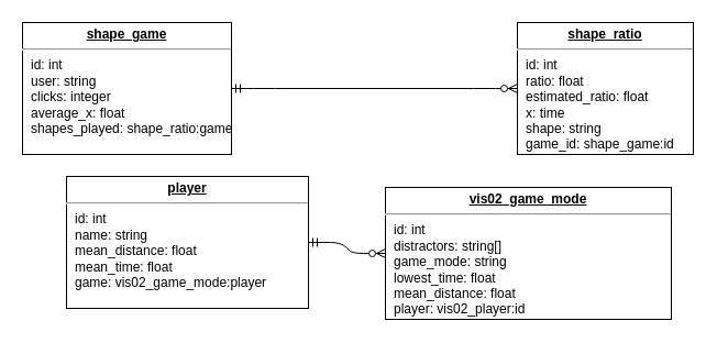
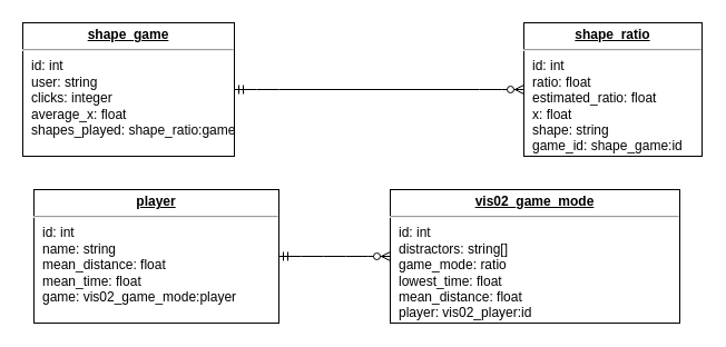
  <mxCell id="0" />
  <mxCell id="1" parent="0" />
  <mxCell id="2" value="&lt;p style=&quot;margin: 0px ; margin-top: 4px ; text-align: center ; text-decoration: underline&quot;&gt;&lt;b&gt;shape_game&lt;/b&gt;&lt;/p&gt;&lt;hr&gt;&lt;p style=&quot;margin: 0px ; margin-left: 8px&quot;&gt;id: int&lt;br&gt;user: string&lt;/p&gt;&lt;p style=&quot;margin: 0px ; margin-left: 8px&quot;&gt;clicks: integer&lt;br&gt;&lt;/p&gt;&lt;p style=&quot;margin: 0px ; margin-left: 8px&quot;&gt;average_x: float&lt;br&gt;&lt;/p&gt;&lt;p style=&quot;margin: 0px ; margin-left: 8px&quot;&gt;shapes_played: shape_ratio:game_id&lt;/p&gt;" style="verticalAlign=top;align=left;overflow=fill;fontSize=12;fontFamily=Helvetica;html=1;rounded=0;shadow=0;comic=0;labelBackgroundColor=none;strokeWidth=1" parent="1" vertex="1"><mxGeometry x="20" y="20" width="190" height="120" as="geometry" /></mxCell>
- <mxCell id="3" value="&lt;p style=&quot;margin: 0px ; margin-top: 4px ; text-align: center ; text-decoration: underline&quot;&gt;&lt;b&gt;shape_ratio&lt;/b&gt;&lt;/p&gt;&lt;hr&gt;&lt;p style=&quot;margin: 0px ; margin-left: 8px&quot;&gt;id: int&lt;/p&gt;&lt;p style=&quot;margin: 0px ; margin-left: 8px&quot;&gt;ratio: float&lt;br&gt;estimated_ratio: float&lt;/p&gt;&lt;p style=&quot;margin: 0px ; margin-left: 8px&quot;&gt;x: time&lt;br&gt;&lt;/p&gt;&lt;p style=&quot;margin: 0px ; margin-left: 8px&quot;&gt;shape: string&lt;br&gt;&lt;/p&gt;&lt;p style=&quot;margin: 0px ; margin-left: 8px&quot;&gt;game_id: shape_game:id&lt;/p&gt;" style="verticalAlign=top;align=left;overflow=fill;fontSize=12;fontFamily=Helvetica;html=1;rounded=0;shadow=0;comic=0;labelBackgroundColor=none;strokeWidth=1" parent="1" vertex="1"><mxGeometry x="470" y="20" width="160" height="120" as="geometry" /></mxCell>
- <mxCell id="4" value="&lt;p style=&quot;margin: 0px ; margin-top: 4px ; text-align: center ; text-decoration: underline&quot;&gt;&lt;b&gt;vis02_game_mode&lt;/b&gt;&lt;/p&gt;&lt;hr&gt;&lt;p style=&quot;margin: 0px ; margin-left: 8px&quot;&gt;id: int&lt;br&gt;distractors: string[]&lt;/p&gt;&lt;p style=&quot;margin: 0px ; margin-left: 8px&quot;&gt;game_mode: string&lt;br&gt;&lt;/p&gt;&lt;p style=&quot;margin: 0px ; margin-left: 8px&quot;&gt;lowest_time: float&lt;br&gt;&lt;/p&gt;&lt;p style=&quot;margin: 0px ; margin-left: 8px&quot;&gt;mean_distance: float&lt;br&gt;&lt;/p&gt;&lt;p style=&quot;margin: 0px ; margin-left: 8px&quot;&gt;player: vis02_player:id&lt;/p&gt;" style="verticalAlign=top;align=left;overflow=fill;fontSize=12;fontFamily=Helvetica;html=1;rounded=0;shadow=0;comic=0;labelBackgroundColor=none;strokeWidth=1" vertex="1" parent="1"><mxGeometry x="350" y="170" width="260" height="120" as="geometry" /></mxCell>
- <mxCell id="5" value="&lt;p style=&quot;margin: 0px ; margin-top: 4px ; text-align: center ; text-decoration: underline&quot;&gt;&lt;b&gt;player&lt;/b&gt;&lt;/p&gt;&lt;hr&gt;&lt;p style=&quot;margin: 0px ; margin-left: 8px&quot;&gt;id: int&lt;/p&gt;&lt;p style=&quot;margin: 0px ; margin-left: 8px&quot;&gt;name: string&lt;br&gt;&lt;/p&gt;&lt;p style=&quot;margin: 0px 0px 0px 8px&quot;&gt;mean_distance: float&lt;/p&gt;&lt;p style=&quot;margin: 0px 0px 0px 8px&quot;&gt;mean_time: float&lt;/p&gt;&lt;p style=&quot;margin: 0px ; margin-left: 8px&quot;&gt;game: vis02_game_mode:player&lt;/p&gt;" style="verticalAlign=top;align=left;overflow=fill;fontSize=12;fontFamily=Helvetica;html=1;rounded=0;shadow=0;comic=0;labelBackgroundColor=none;strokeWidth=1" vertex="1" parent="1"><mxGeometry x="60" y="160" width="220" height="120" as="geometry" /></mxCell>
+ <mxCell id="3" value="&lt;p style=&quot;margin: 0px ; margin-top: 4px ; text-align: center ; text-decoration: underline&quot;&gt;&lt;b&gt;shape_ratio&lt;/b&gt;&lt;/p&gt;&lt;hr&gt;&lt;p style=&quot;margin: 0px ; margin-left: 8px&quot;&gt;id: int&lt;/p&gt;&lt;p style=&quot;margin: 0px ; margin-left: 8px&quot;&gt;ratio: float&lt;br&gt;estimated_ratio: float&lt;/p&gt;&lt;p style=&quot;margin: 0px ; margin-left: 8px&quot;&gt;x: float&lt;br&gt;&lt;/p&gt;&lt;p style=&quot;margin: 0px ; margin-left: 8px&quot;&gt;shape: string&lt;br&gt;&lt;/p&gt;&lt;p style=&quot;margin: 0px ; margin-left: 8px&quot;&gt;game_id: shape_game:id&lt;/p&gt;" style="verticalAlign=top;align=left;overflow=fill;fontSize=12;fontFamily=Helvetica;html=1;rounded=0;shadow=0;comic=0;labelBackgroundColor=none;strokeWidth=1" parent="1" vertex="1"><mxGeometry x="470" y="20" width="160" height="120" as="geometry" /></mxCell>
+ <mxCell id="4" value="&lt;p style=&quot;margin: 0px ; margin-top: 4px ; text-align: center ; text-decoration: underline&quot;&gt;&lt;b&gt;vis02_game_mode&lt;/b&gt;&lt;/p&gt;&lt;hr&gt;&lt;p style=&quot;margin: 0px ; margin-left: 8px&quot;&gt;id: int&lt;br&gt;distractors: string[]&lt;/p&gt;&lt;p style=&quot;margin: 0px ; margin-left: 8px&quot;&gt;game_mode: ratio&lt;br&gt;&lt;/p&gt;&lt;p style=&quot;margin: 0px ; margin-left: 8px&quot;&gt;lowest_time: float&lt;br&gt;&lt;/p&gt;&lt;p style=&quot;margin: 0px ; margin-left: 8px&quot;&gt;mean_distance: float&lt;br&gt;&lt;/p&gt;&lt;p style=&quot;margin: 0px ; margin-left: 8px&quot;&gt;player: vis02_player:id&lt;/p&gt;" style="verticalAlign=top;align=left;overflow=fill;fontSize=12;fontFamily=Helvetica;html=1;rounded=0;shadow=0;comic=0;labelBackgroundColor=none;strokeWidth=1" vertex="1" parent="1"><mxGeometry x="350" y="170" width="260" height="120" as="geometry" /></mxCell>
+ <mxCell id="5" value="&lt;p style=&quot;margin: 0px ; margin-top: 4px ; text-align: center ; text-decoration: underline&quot;&gt;&lt;b&gt;player&lt;/b&gt;&lt;/p&gt;&lt;hr&gt;&lt;p style=&quot;margin: 0px ; margin-left: 8px&quot;&gt;id: int&lt;/p&gt;&lt;p style=&quot;margin: 0px ; margin-left: 8px&quot;&gt;name: string&lt;br&gt;&lt;/p&gt;&lt;p style=&quot;margin: 0px 0px 0px 8px&quot;&gt;mean_distance: float&lt;/p&gt;&lt;p style=&quot;margin: 0px 0px 0px 8px&quot;&gt;mean_time: float&lt;/p&gt;&lt;p style=&quot;margin: 0px ; margin-left: 8px&quot;&gt;game: vis02_game_mode:player&lt;/p&gt;" style="verticalAlign=top;align=left;overflow=fill;fontSize=12;fontFamily=Helvetica;html=1;rounded=0;shadow=0;comic=0;labelBackgroundColor=none;strokeWidth=1" vertex="1" parent="1"><mxGeometry x="30" y="170" width="220" height="120" as="geometry" /></mxCell>
  <mxCell id="6" value="" style="edgeStyle=entityRelationEdgeStyle;fontSize=12;html=1;endArrow=ERzeroToMany;startArrow=ERmandOne;exitX=1;exitY=0.5;exitDx=0;exitDy=0;entryX=0;entryY=0.5;entryDx=0;entryDy=0;" edge="1" parent="1" source="5" target="4"><mxGeometry width="100" height="100" relative="1" as="geometry"><mxPoint x="250" y="230" as="sourcePoint" /><mxPoint x="290" y="320" as="targetPoint" /></mxGeometry></mxCell>
  <mxCell id="7" value="" style="edgeStyle=entityRelationEdgeStyle;fontSize=12;html=1;endArrow=ERzeroToMany;startArrow=ERmandOne;entryX=0;entryY=0.5;entryDx=0;entryDy=0;" edge="1" parent="1" source="2" target="3"><mxGeometry width="100" height="100" relative="1" as="geometry"><mxPoint x="300" y="90" as="sourcePoint" /><mxPoint x="460" y="90" as="targetPoint" /></mxGeometry></mxCell>
